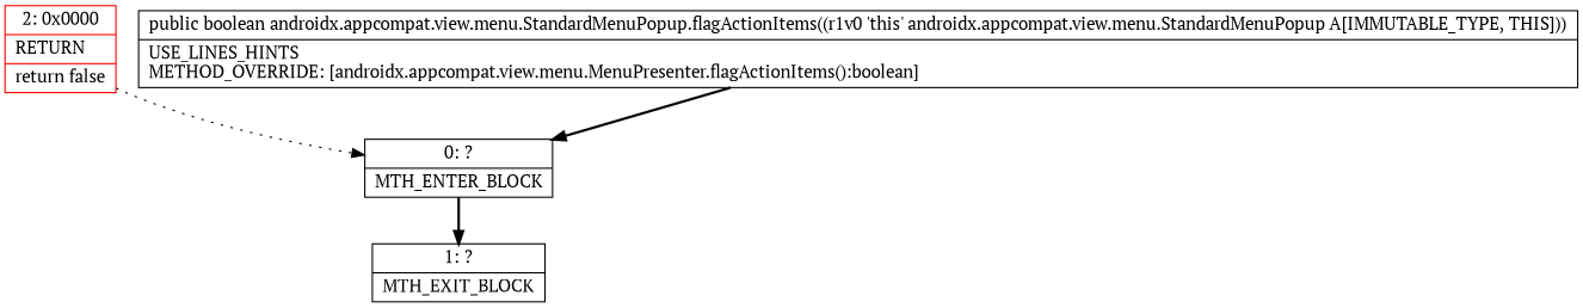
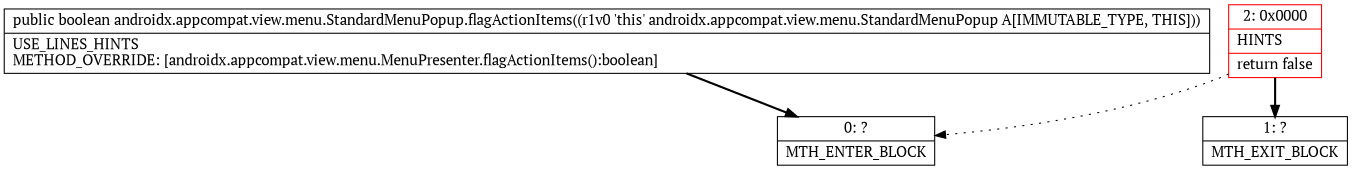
  digraph {
    fontname="PT Serif"
    node [color=black fontname="PT Serif" shape=record]
    edge [fontname="PT Serif" style=bold]
    n1 [label="{0\:\ ?|MTH_ENTER_BLOCK\l}"]
-   n2 [color=red label="{2\:\ 0x0000|RETURN\l|return false\l}"]
+   n2 [color=red label="{2\:\ 0x0000|HINTS\l|return false\l}"]
    n3 [label="{1\:\ ?|MTH_EXIT_BLOCK\l}"]
    n4 [label="{public boolean androidx.appcompat.view.menu.StandardMenuPopup.flagActionItems((r1v0 'this' androidx.appcompat.view.menu.StandardMenuPopup A[IMMUTABLE_TYPE, THIS]))  | USE_LINES_HINTS\lMETHOD_OVERRIDE: [androidx.appcompat.view.menu.MenuPresenter.flagActionItems():boolean]\l}"]
    n2 -> n1 [style=dotted]
-   n1 -> n3
+   n2 -> n3
    n4 -> n1
  }
